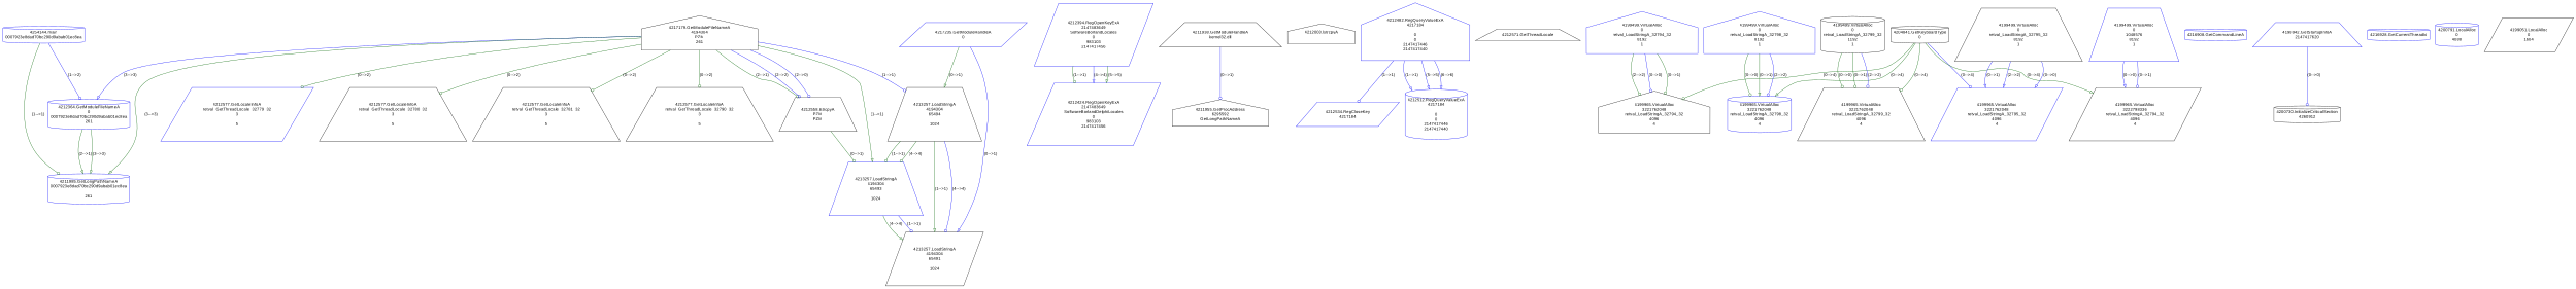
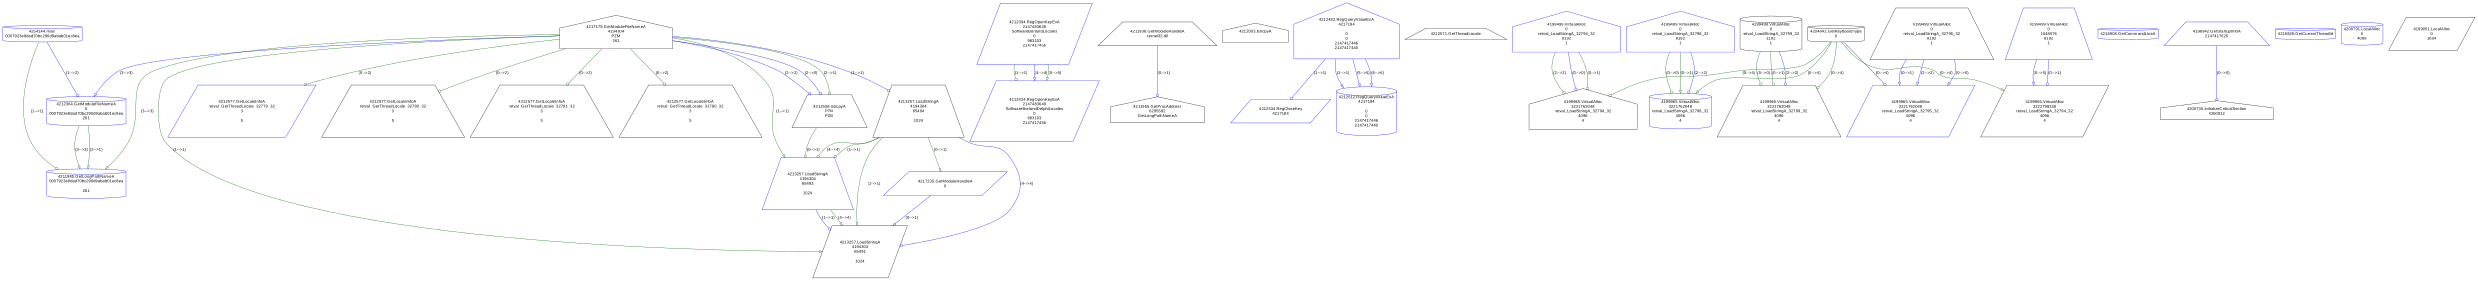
  digraph {
    fontname="Liberation Sans"
    node [color=blue fontname="Liberation Sans" shape=trapezium]
    edge [arrowhead=odot color=darkgreen fontname="Liberation Sans"]
    n1 [label="4254144.main\n0007923e8dad70bc290d9abab01ec8ea" shape=cylinder]
    n2 [label="4212364.GetModuleFileNameA\n0\n0007923e8dad70bc290d9abab01ec8ea\n261" shape=cylinder]
    n3 [label="4211985.GetLongPathNameA\n0007923e8dad70bc290d9abab01ec8ea\n\n261" shape=cylinder]
    n4 [label="4217235.GetModuleHandleA\n0" shape=parallelogram]
    n5 [color=black label="4213257.LoadStringA\n4194304\n65494\n\n1024"]
    n6 [color=black label="4213257.LoadStringA\n4194304\n65491\n\n1024" shape=parallelogram]
    n7 [color=black label="4217179.GetModuleFileNameA\n4194304\nPZM\n261" shape=house]
    n8 [label="4213257.LoadStringA\n4194304\n65493\n\n1024"]
    n9 [color=black label="4212558.lstrcpyA\nPZM\nPZM"]
    n10 [label="4212577.GetLocaleInfoA\nretval_GetThreadLocale_32779_32\n3\n\n5" shape=parallelogram]
    n11 [color=black label="4212577.GetLocaleInfoA\nretval_GetThreadLocale_32780_32\n3\n\n5"]
    n12 [color=black label="4212577.GetLocaleInfoA\nretval_GetThreadLocale_32781_32\n3\n\n5"]
    n13 [color=black label="4212577.GetLocaleInfoA\nretval_GetThreadLocale_32790_32\n3\n\n5"]
    n14 [label="4212394.RegOpenKeyExA\n2147483649\nSoftware\Borland\Locales\n0\n983103\n2147417456" shape=parallelogram]
    n15 [label="4212424.RegOpenKeyExA\n2147483649\nSoftware\Borland\Delphi\Locales\n0\n983103\n2147417456" shape=parallelogram]
    n16 [color=black label="4211938.GetModuleHandleA\nkernel32.dll"]
    n17 [color=black label="4211955.GetProcAddress\n6295592\nGetLongPathNameA" shape=house]
    n18 [color=black label="4212003.lstrcpyA\n\n" shape=house]
    n19 [label="4212482.RegQueryValueExA\n4217184\n\n0\n0\n2147417446\n2147417440" shape=house]
    n20 [label="4212534.RegCloseKey\n4217184" shape=parallelogram]
    n21 [label="4212512.RegQueryValueExA\n4217184\n\n0\n0\n2147417446\n2147417440" shape=cylinder]
    n22 [color=black label="4212571.GetThreadLocale\n"]
    n23 [color=black label="4204841.GetKeyboardType\n0" shape=cylinder]
    n24 [color=black label="4199965.VirtualAlloc\n3221762048\nretval_LoadStringA_32794_32\n4096\n4" shape=house]
    n25 [label="4199965.VirtualAlloc\n3221762048\nretval_LoadStringA_32798_32\n4096\n4" shape=cylinder]
    n26 [color=black label="4199965.VirtualAlloc\n3221762048\nretval_LoadStringA_32799_32\n4096\n4"]
    n27 [label="4199965.VirtualAlloc\n3221762048\nretval_LoadStringA_32795_32\n4096\n4" shape=parallelogram]
    n28 [color=black label="4199965.VirtualAlloc\n3222798336\nretval_LoadStringA_32794_32\n4096\n4" shape=parallelogram]
    n29 [label="4216908.GetCommandLineA\n" shape=cylinder]
    n30 [label="4198942.GetStartupInfoA\n2147417620"]
-   n31 [color=black label="4200730.InitializeCriticalSection\n4260912" shape=cylinder]
+   n31 [color=black label="4200730.InitializeCriticalSection\n4260912" shape=house]
    n32 [label="4216928.GetCurrentThreadId\n" shape=cylinder]
    n33 [label="4200791.LocalAlloc\n0\n4088" shape=cylinder]
    n34 [label="4199499.VirtualAlloc\n0\n1048576\n8192\n1"]
    n35 [color=black label="4199051.LocalAlloc\n0\n1604" shape=parallelogram]
    n36 [label="4199499.VirtualAlloc\n0\nretval_LoadStringA_32794_32\n8192\n1" shape=house]
    n37 [label="4199499.VirtualAlloc\n0\nretval_LoadStringA_32798_32\n8192\n1" shape=house]
    n38 [color=black label="4199499.VirtualAlloc\n0\nretval_LoadStringA_32799_32\n1192\n1" shape=cylinder]
    n39 [color=black label="4199499.VirtualAlloc\n0\nretval_LoadStringA_32795_32\n8192\n1"]
    n1 -> n2 [color=blue label="(1-->2)"]
    n1 -> n3 [label="(1-->1)"]
    n2 -> n3 [arrowhead=onormal label="(2-->1)"]
    n2 -> n3 [arrowhead=onormal label="(3-->3)"]
-   n4 -> n5 [arrowhead=onormal label="(0-->1)"]
+   n5 -> n4 [arrowhead=onormal label="(0-->1)"]
    n4 -> n6 [arrowhead=onormal color=blue label="(0-->1)"]
    n5 -> n6 [arrowhead=onormal label="(1-->1)"]
    n5 -> n6 [color=blue label="(4-->4)"]
    n5 -> n8 [label="(1-->1)"]
    n5 -> n8 [label="(4-->4)"]
    n7 -> n2 [arrowhead=onormal color=blue label="(3-->3)"]
    n7 -> n3 [arrowhead=onormal label="(3-->3)"]
    n7 -> n5 [color=blue label="(1-->1)"]
+   n7 -> n6 [arrowhead=onormal label="(1-->1)"]
    n7 -> n8 [arrowhead=onormal label="(1-->1)"]
    n7 -> n9 [label="(2-->1)"]
    n7 -> n9 [color=blue label="(2-->2)"]
    n7 -> n9 [color=blue label="(2-->0)"]
    n7 -> n10 [label="(0-->2)"]
    n7 -> n11 [label="(0-->2)"]
    n7 -> n12 [label="(0-->2)"]
    n7 -> n13 [label="(0-->2)"]
    n8 -> n6 [color=blue label="(1-->1)"]
    n8 -> n6 [arrowhead=onormal label="(4-->4)"]
    n9 -> n8 [label="(0-->1)"]
    n14 -> n15 [label="(1-->1)"]
    n14 -> n15 [arrowhead=onormal color=blue label="(4-->4)"]
    n14 -> n15 [arrowhead=onormal label="(5-->5)"]
    n16 -> n17 [color=blue label="(0-->1)"]
    n19 -> n20 [color=blue label="(1-->1)"]
    n19 -> n21 [arrowhead=onormal color=blue label="(1-->1)"]
    n19 -> n21 [arrowhead=onormal color=blue label="(5-->5)"]
    n19 -> n21 [arrowhead=onormal color=blue label="(6-->6)"]
    n23 -> n24 [label="(0-->4)"]
    n23 -> n25 [arrowhead=onormal label="(0-->4)"]
    n23 -> n26 [label="(0-->4)"]
    n23 -> n27 [color=blue label="(0-->4)"]
    n23 -> n28 [arrowhead=onormal label="(0-->4)"]
    n30 -> n31 [color=blue label="(0-->0)"]
    n34 -> n28 [color=blue label="(0-->1)"]
    n34 -> n28 [arrowhead=onormal color=blue label="(0-->0)"]
    n36 -> n24 [label="(0-->1)"]
    n36 -> n24 [label="(2-->2)"]
    n36 -> n24 [color=blue label="(0-->0)"]
    n37 -> n25 [arrowhead=onormal label="(0-->1)"]
    n37 -> n25 [color=blue label="(2-->2)"]
    n37 -> n25 [label="(0-->0)"]
    n38 -> n26 [label="(0-->1)"]
    n38 -> n26 [color=blue label="(2-->2)"]
    n38 -> n26 [label="(0-->0)"]
    n39 -> n27 [arrowhead=onormal color=blue label="(0-->1)"]
    n39 -> n27 [arrowhead=onormal color=blue label="(2-->2)"]
    n39 -> n27 [arrowhead=onormal color=blue label="(0-->0)"]
  }
